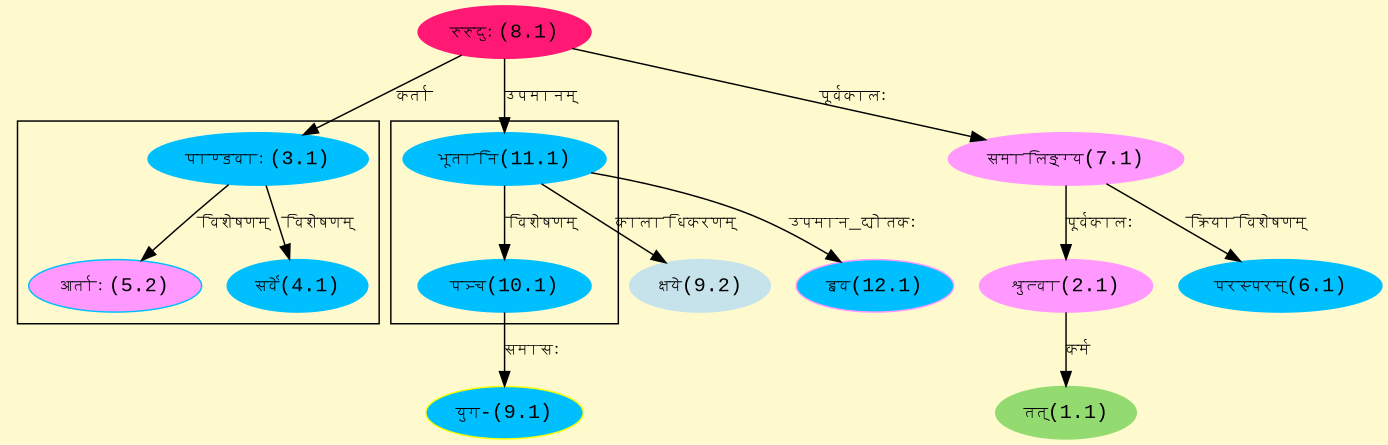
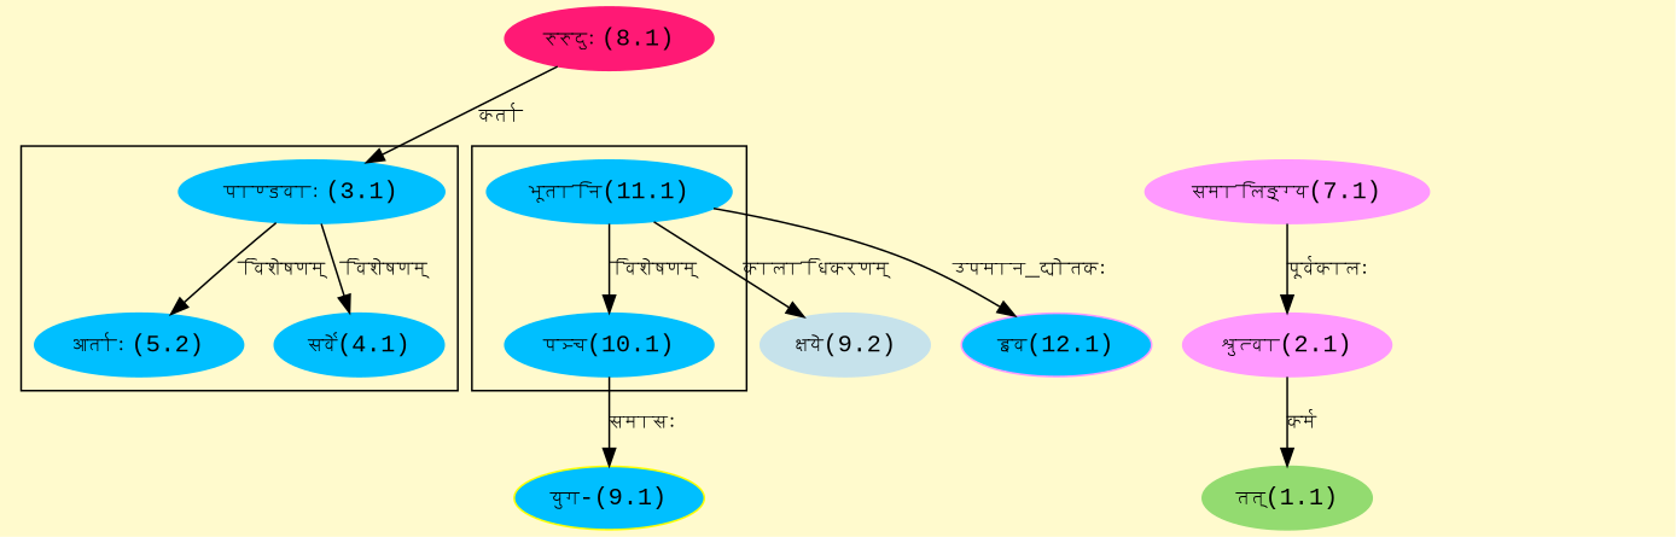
  digraph {
    bgcolor=lemonchiffon1
    compound=true
    fontname="Liberation Mono"
    rankdir=BT
    node [color="#00BFFF" fontname="Liberation Mono" style=filled]
    edge [dir=back fontname="Liberation Mono"]
    n1 [label="सर्वे(4.1)"]
    n2 [label="पाण्डवाः(3.1)"]
-   n3 [label="आर्ताः(5.2)" fillcolor="#FF99FF"]
+   n3 [label="आर्ताः(5.2)"]
    n4 [label="पञ्च(10.1)"]
    n5 [label="भूतानि(11.1)"]
    n6 [color="#FF1975" label="रुरुदुः(8.1)"]
    n7 [color="#93DB70" label="तत्(1.1)"]
    n8 [color="#FF99FF" label="श्रुत्वा(2.1)"]
    n9 [color="#FF99FF" label="समालिङ्ग्य(7.1)"]
-   n10 [label="परस्परम्(6.1)"]
    n11 [color="#FFFF00" fillcolor="#00BFFF" label="युग-(9.1)"]
    n12 [color="#C6E2EB" label="क्षये(9.2)"]
    n13 [color="#FF99FF" fillcolor="#00BFFF" label="इव(12.1)"]
    subgraph cluster_1 {
      n1
      n2
      n3
    }
    subgraph cluster_2 {
      n4
      n5
    }
    n1 -> n2 [label="विशेषणम्"]
    n2 -> n6 [label="कर्ता"]
    n3 -> n2 [label="विशेषणम्"]
    n4 -> n5 [label="विशेषणम्"]
-   n5 -> n6 [label="उपमानम्"]
    n7 -> n8 [label="कर्म"]
    n8 -> n9 [label="पूर्वकालः"]
-   n9 -> n6 [label="पूर्वकालः"]
-   n10 -> n9 [label="क्रियाविशेषणम्"]
    n11 -> n4 [label="समासः"]
    n12 -> n5 [label="कालाधिकरणम्"]
    n13 -> n5 [label="उपमान_द्योतकः"]
  }
